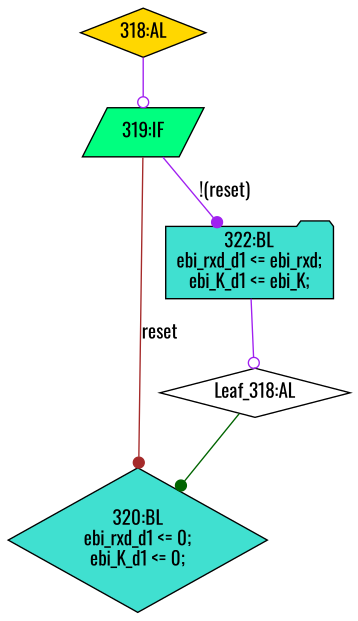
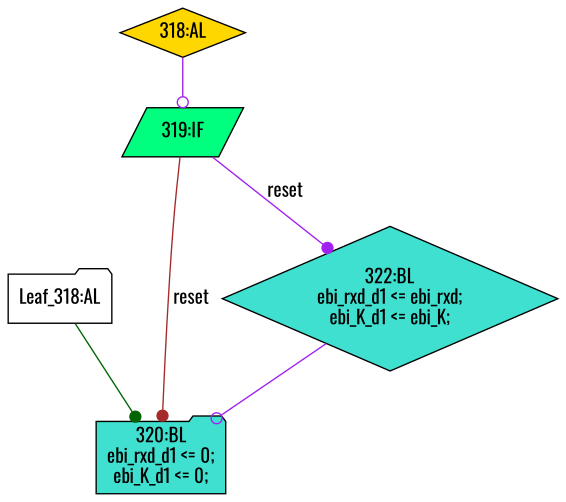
  strict digraph {
    fontname=Oswald
    node [fillcolor=turquoise fontname=Oswald shape=folder statements="[]" style=filled typ=Block]
    edge [arrowhead=dot color=purple cond="[]" fontname=Oswald lineno=None]
-   n1 [ast="<pyverilog.vparser.ast.Block object at 0x7f273e61b8d0>" label="320:BL\nebi_rxd_d1 <= 0;\nebi_K_d1 <= 0;" shape=diamond statements="[<pyverilog.vparser.ast.NonblockingSubstitution object at 0x7f273e619b10>, <pyverilog.vparser.ast.NonblockingSubstitution object at 0x7f273e61b790>]"]
-   n2 [def_var="['ebi_rxd_d1', 'ebi_K_d1']" label="Leaf_318:AL" shape=diamond fillcolor="" statements="" style="" typ=""]
+   n1 [ast="<pyverilog.vparser.ast.Block object at 0x7f273e61b8d0>" label="320:BL\nebi_rxd_d1 <= 0;\nebi_K_d1 <= 0;" statements="[<pyverilog.vparser.ast.NonblockingSubstitution object at 0x7f273e619b10>, <pyverilog.vparser.ast.NonblockingSubstitution object at 0x7f273e61b790>]"]
+   n2 [def_var="['ebi_rxd_d1', 'ebi_K_d1']" label="Leaf_318:AL" fillcolor="" statements="" style="" typ=""]
    n3 [ast="<pyverilog.vparser.ast.Always object at 0x7f273e61bcd0>" clk_sens=True fillcolor=gold label="318:AL" sens="['ck', 'reset']" shape=diamond typ=Always use_var="['reset', 'ebi_K', 'ebi_rxd']"]
    n4 [ast="<pyverilog.vparser.ast.IfStatement object at 0x7f273e61bbd0>" fillcolor=springgreen label="319:IF" shape=parallelogram typ=IfStatement]
-   n5 [ast="<pyverilog.vparser.ast.Block object at 0x7f273e61bb90>" label="322:BL\nebi_rxd_d1 <= ebi_rxd;\nebi_K_d1 <= ebi_K;" statements="[<pyverilog.vparser.ast.NonblockingSubstitution object at 0x7f273e61b910>, <pyverilog.vparser.ast.NonblockingSubstitution object at 0x7f273e61ba50>]"]
+   n5 [ast="<pyverilog.vparser.ast.Block object at 0x7f273e61bb90>" label="322:BL\nebi_rxd_d1 <= ebi_rxd;\nebi_K_d1 <= ebi_K;" shape=diamond statements="[<pyverilog.vparser.ast.NonblockingSubstitution object at 0x7f273e61b910>, <pyverilog.vparser.ast.NonblockingSubstitution object at 0x7f273e61ba50>]"]
    n2 -> n1 [color=darkgreen]
    n3 -> n4 [arrowhead=odot]
    n4 -> n1 [color=brown cond="['reset']" label=reset lineno=319]
-   n4 -> n5 [cond="['reset']" label="!(reset)" lineno=319]
-   n5 -> n2 [arrowhead=odot]
+   n4 -> n5 [cond="['reset']" label=reset lineno=319]
+   n5 -> n1 [arrowhead=odot]
  }
